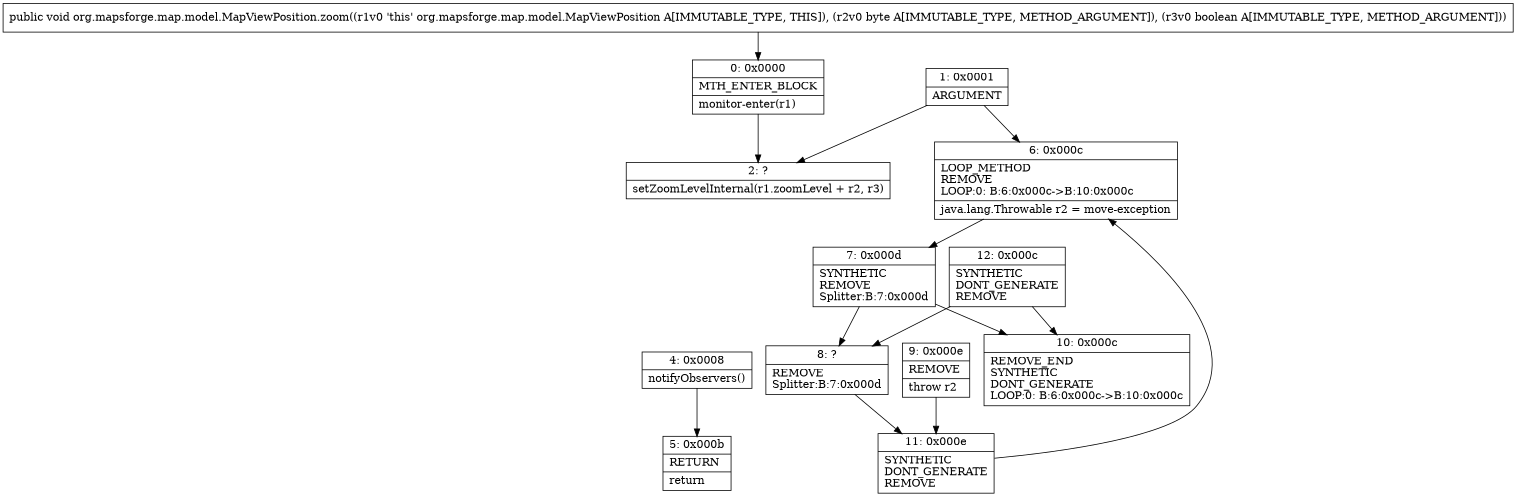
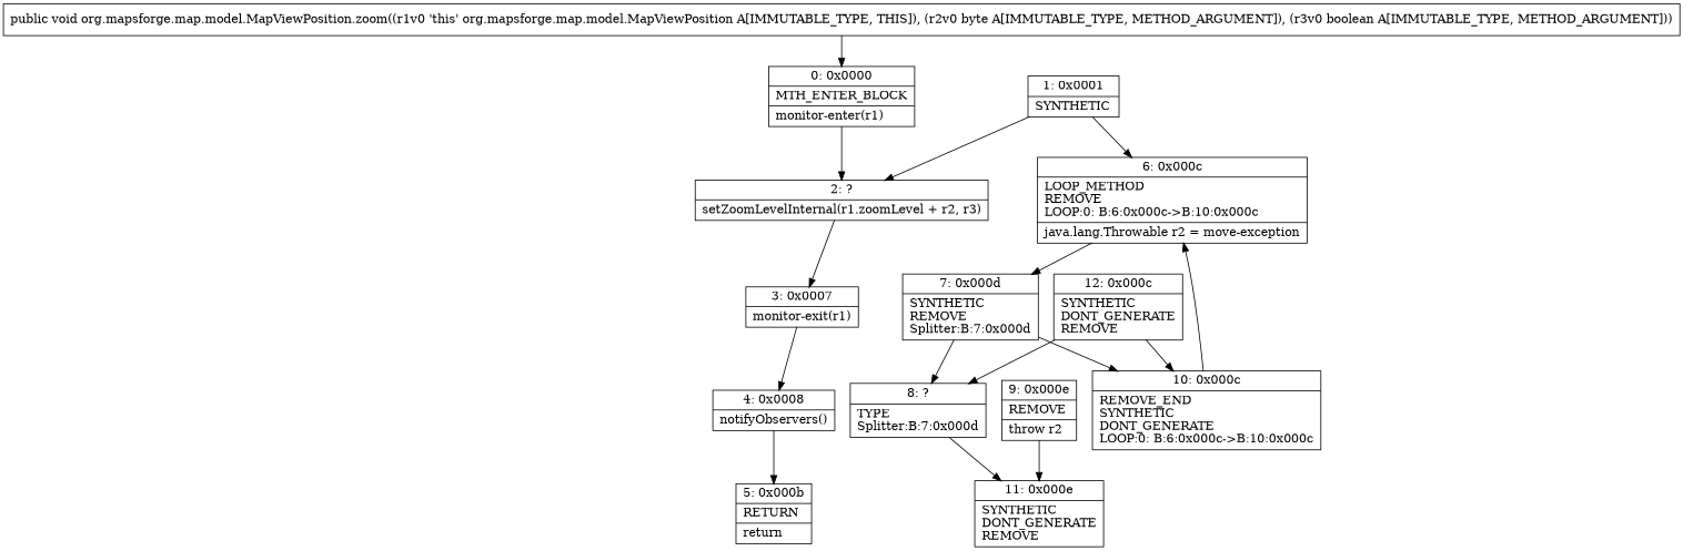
  digraph {
    node [shape=record]
    n1 [label="{0\:\ 0x0000|MTH_ENTER_BLOCK\l|monitor\-enter(r1)\l}"]
    n2 [label="{2\:\ ?|setZoomLevelInternal(r1.zoomLevel + r2, r3)\l}"]
-   n3 [label="{1\:\ 0x0001|ARGUMENT\l}"]
+   n3 [label="{1\:\ 0x0001|SYNTHETIC\l}"]
    n4 [label="{6\:\ 0x000c|LOOP_METHOD\lREMOVE\lLOOP:0: B:6:0x000c\-\>B:10:0x000c\l|java.lang.Throwable r2 = move\-exception\l}"]
+   n5 [label="{3\:\ 0x0007|monitor\-exit(r1)\l}"]
    n6 [label="{7\:\ 0x000d|SYNTHETIC\lREMOVE\lSplitter:B:7:0x000d\l}"]
    n7 [label="{4\:\ 0x0008|notifyObservers()\l}"]
    n8 [label="{5\:\ 0x000b|RETURN\l|return\l}"]
-   n9 [label="{8\:\ ?|REMOVE\lSplitter:B:7:0x000d\l}"]
+   n9 [label="{8\:\ ?|TYPE\lSplitter:B:7:0x000d\l}"]
    n10 [label="{10\:\ 0x000c|REMOVE_END\lSYNTHETIC\lDONT_GENERATE\lLOOP:0: B:6:0x000c\-\>B:10:0x000c\l}"]
    n11 [label="{11\:\ 0x000e|SYNTHETIC\lDONT_GENERATE\lREMOVE\l}"]
    n12 [label="{12\:\ 0x000c|SYNTHETIC\lDONT_GENERATE\lREMOVE\l}"]
    n13 [label="{9\:\ 0x000e|REMOVE\l|throw r2\l}"]
    n14 [label="{public void org.mapsforge.map.model.MapViewPosition.zoom((r1v0 'this' org.mapsforge.map.model.MapViewPosition A[IMMUTABLE_TYPE, THIS]), (r2v0 byte A[IMMUTABLE_TYPE, METHOD_ARGUMENT]), (r3v0 boolean A[IMMUTABLE_TYPE, METHOD_ARGUMENT])) }"]
    n1 -> n2
+   n2 -> n5
    n3 -> n2
    n3 -> n4
    n4 -> n6
+   n5 -> n7
    n6 -> n9
    n6 -> n10
    n7 -> n8
    n9 -> n11
-   n11 -> n4
+   n10 -> n4
    n12 -> n9
    n12 -> n10
    n13 -> n11
    n14 -> n1
  }
